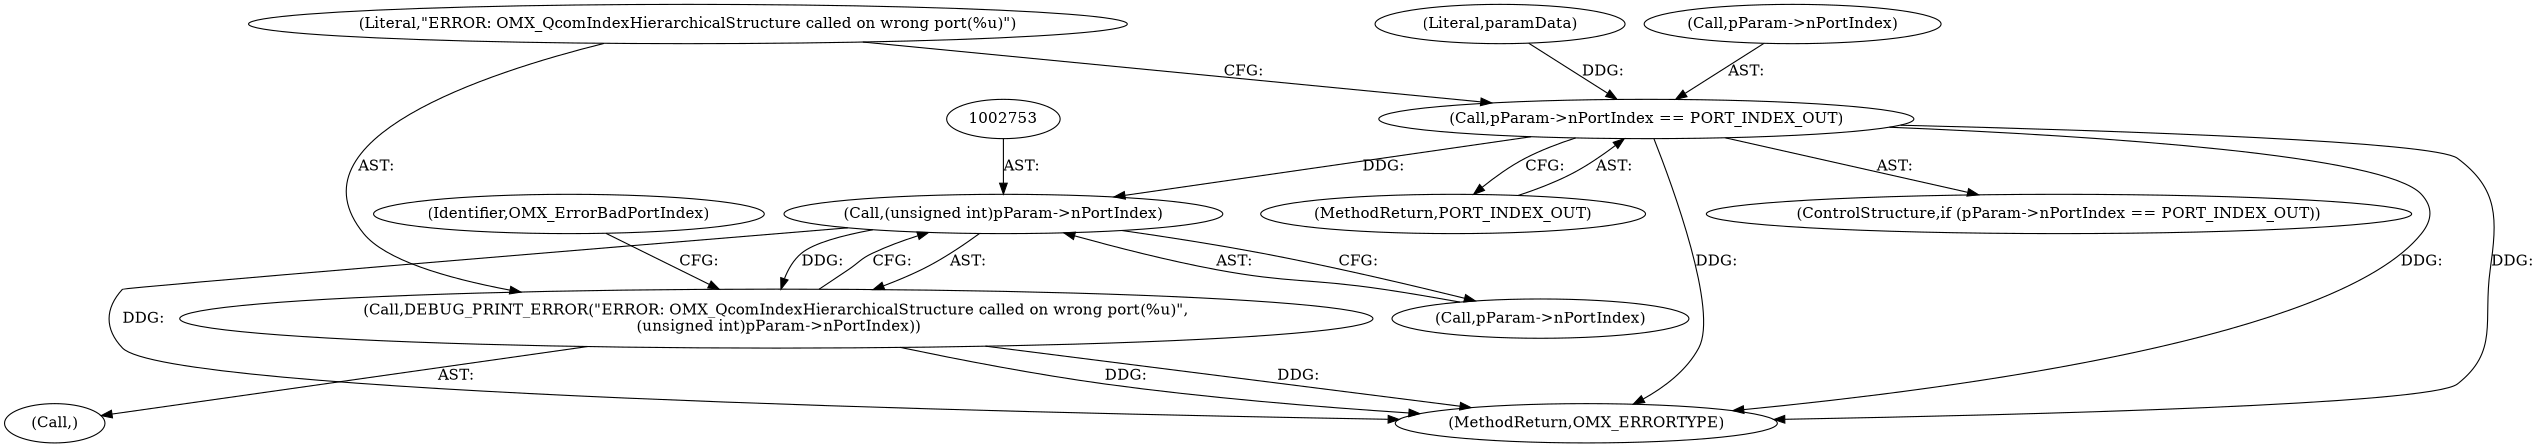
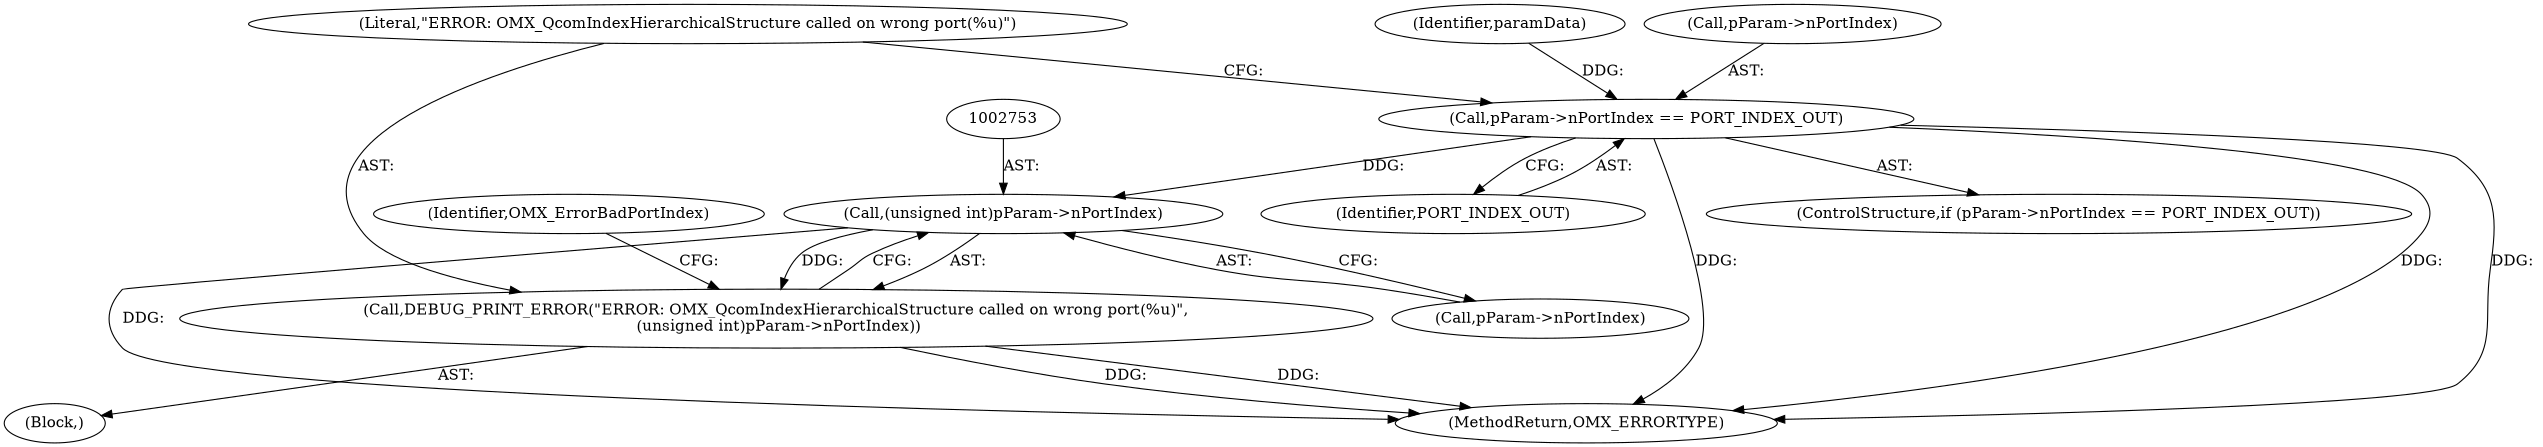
  digraph {
    n1 [label="(Call,(unsigned int)pParam->nPortIndex)"]
    n2 [label="(Call,DEBUG_PRINT_ERROR(\"ERROR: OMX_QcomIndexHierarchicalStructure called on wrong port(%u)\",\n (unsigned int)pParam->nPortIndex))"]
    n3 [label="(Call,pParam->nPortIndex)"]
    n4 [label="(MethodReturn,OMX_ERRORTYPE)"]
-   n5 [label="(Call,)"]
+   n5 [label="(Block,)"]
    n6 [label="(Call,pParam->nPortIndex == PORT_INDEX_OUT)"]
-   n7 [label="(MethodReturn,PORT_INDEX_OUT)"]
+   n7 [label="(Identifier,PORT_INDEX_OUT)"]
    n8 [label="(ControlStructure,if (pParam->nPortIndex == PORT_INDEX_OUT))"]
    n9 [label="(Literal,\"ERROR: OMX_QcomIndexHierarchicalStructure called on wrong port(%u)\")"]
-   n10 [label="(Literal,paramData)"]
+   n10 [label="(Identifier,paramData)"]
    n11 [label="(Identifier,OMX_ErrorBadPortIndex)"]
    n12 [label="(Call,pParam->nPortIndex)"]
    n13 [label=1002753]
    n1 -> n2 [label="AST: "]
    n1 -> n2 [label="DDG: "]
    n1 -> n3 [label="CFG: "]
    n1 -> n4 [label="DDG: "]
    n2 -> n1 [label="CFG: "]
    n2 -> n4 [label="DDG: "]
    n2 -> n4 [label="DDG: "]
    n2 -> n5 [label="AST: "]
    n3 -> n1 [label="AST: "]
    n6 -> n1 [label="DDG: "]
    n6 -> n4 [label="DDG: "]
    n6 -> n4 [label="DDG: "]
    n6 -> n4 [label="DDG: "]
    n6 -> n7 [label="CFG: "]
    n6 -> n8 [label="AST: "]
    n7 -> n6 [label="AST: "]
    n9 -> n2 [label="AST: "]
    n9 -> n6 [label="CFG: "]
    n10 -> n6 [label="DDG: "]
    n11 -> n2 [label="CFG: "]
    n12 -> n6 [label="AST: "]
    n13 -> n1 [label="AST: "]
  }
